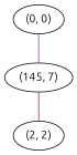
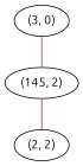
  graph {
    fontname=Ubuntu
    node [fontname=Ubuntu]
    edge [fontname=Ubuntu]
-   "(145, 7)"
+   "(145, 7)" [label="(145, 2)"]
    "(2, 2)"
-   "(0, 0)"
+   "(0, 0)" [label="(3, 0)"]
    "(145, 7)" -- "(2, 2)" [color=red weight=1]
    "(0, 0)" -- "(145, 7)" [color=purple weight=4]
  }
